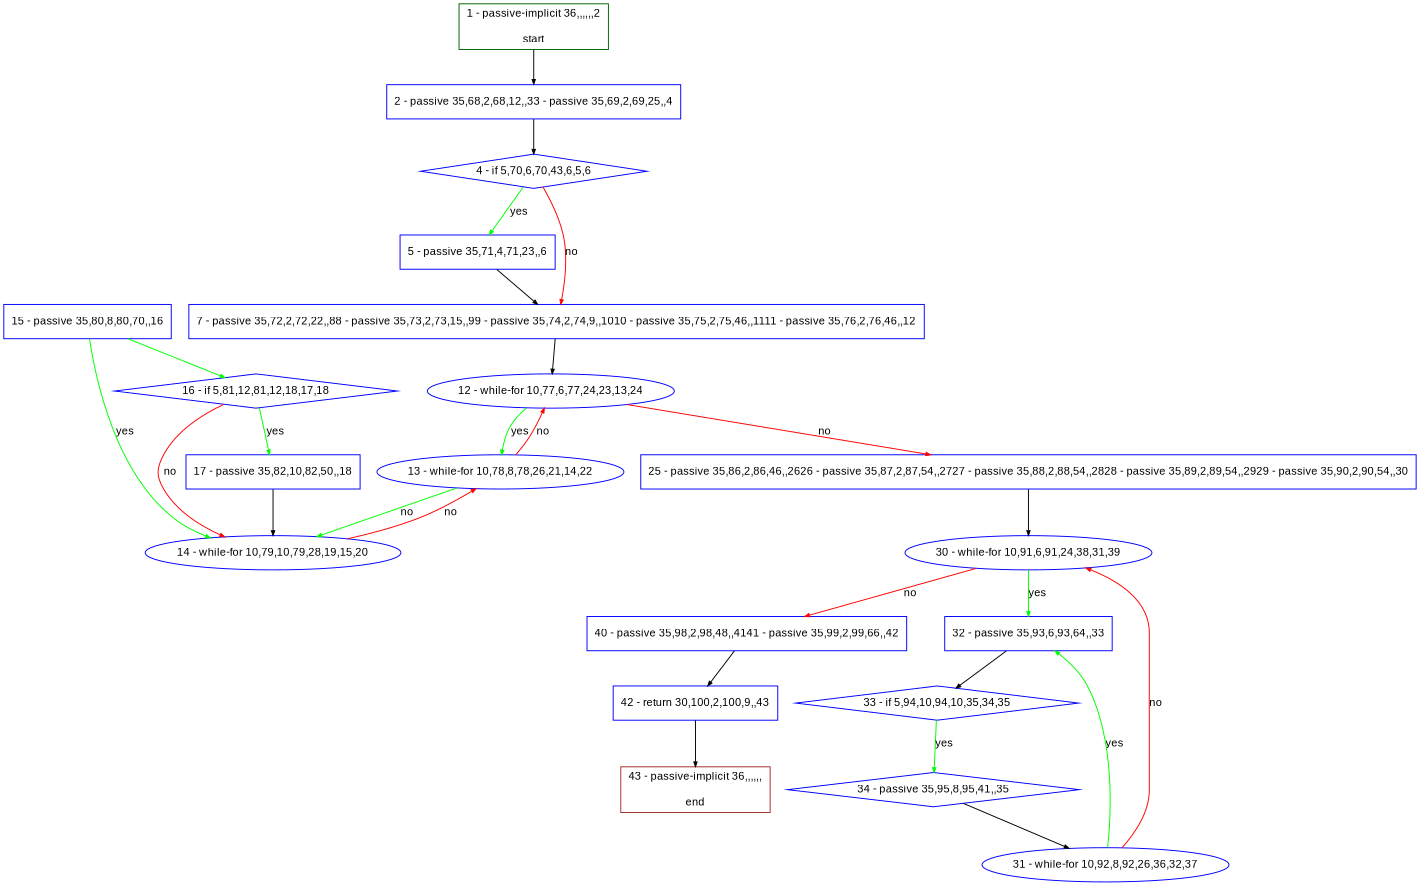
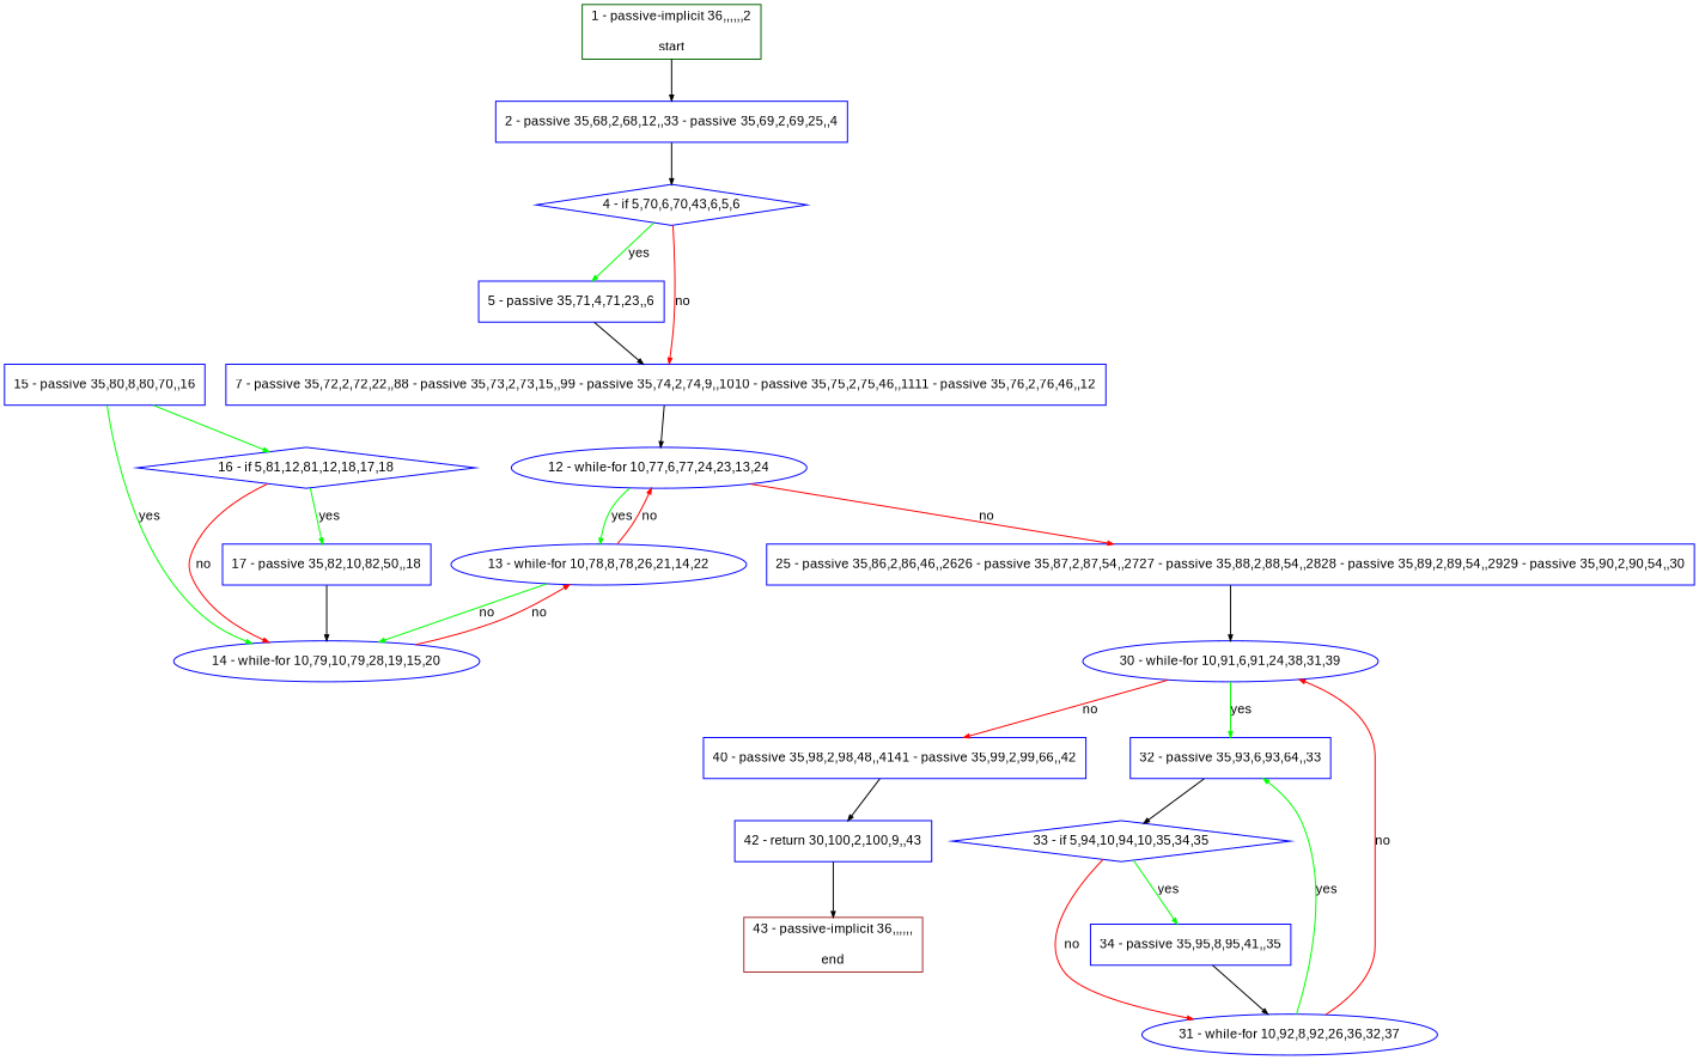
  digraph {
    bgcolor=white
    compound=true
    fillcolor="#FFFFCC"
    fontname=Arial
    fontsize=12
    pack=true
    packmode=clust
    style="rounded,filled"
    node [color="#0000ff" compound=true fillcolor="#ffffff" fixedsize=false fontname=Arial fontsize=12 node_initialized=no shape=box style=filled]
    edge [arrowhead=normal arrowsize=0.5 arrowtail=none color="#000000" compound=true dir=forward fontcolor=black fontname=Arial fontsize=12]
    n1 [label="2 - passive 35,68,2,68,12,,33 - passive 35,69,2,69,25,,4"]
    n2 [label="4 - if 5,70,6,70,43,6,5,6" shape=diamond]
    n3 [label="5 - passive 35,71,4,71,23,,6"]
    n4 [label="7 - passive 35,72,2,72,22,,88 - passive 35,73,2,73,15,,99 - passive 35,74,2,74,9,,1010 - passive 35,75,2,75,46,,1111 - passive 35,76,2,76,46,,12"]
    n5 [color="#006400" label="1 - passive-implicit 36,,,,,,2\n\nstart"]
    n6 [label="12 - while-for 10,77,6,77,24,23,13,24" shape=oval]
    n7 [label="13 - while-for 10,78,8,78,26,21,14,22" shape=oval]
    n8 [label="25 - passive 35,86,2,86,46,,2626 - passive 35,87,2,87,54,,2727 - passive 35,88,2,88,54,,2828 - passive 35,89,2,89,54,,2929 - passive 35,90,2,90,54,,30"]
    n9 [label="14 - while-for 10,79,10,79,28,19,15,20" shape=oval]
    n10 [label="30 - while-for 10,91,6,91,24,38,31,39" shape=oval]
    n11 [label="40 - passive 35,98,2,98,48,,4141 - passive 35,99,2,99,66,,42"]
    n12 [label="32 - passive 35,93,6,93,64,,33"]
    n13 [label="15 - passive 35,80,8,80,70,,16"]
    n14 [label="16 - if 5,81,12,81,12,18,17,18" shape=diamond]
    n15 [label="17 - passive 35,82,10,82,50,,18"]
    n16 [label="31 - while-for 10,92,8,92,26,36,32,37" shape=oval]
    n17 [label="42 - return 30,100,2,100,9,,43"]
    n18 [label="33 - if 5,94,10,94,10,35,34,35" shape=diamond]
    n19 [color="#a52a2a" label="43 - passive-implicit 36,,,,,,\n\nend"]
-   n20 [label="34 - passive 35,95,8,95,41,,35" shape=diamond]
+   n20 [label="34 - passive 35,95,8,95,41,,35"]
    n1 -> n2
    n2 -> n3 [color="#00ff00" label=yes]
    n2 -> n4 [color="#ff0000" label=no]
    n3 -> n4
    n4 -> n6
    n5 -> n1
    n6 -> n7 [color="#00ff00" label=yes]
    n6 -> n8 [color="#ff0000" label=no]
    n7 -> n6 [color="#ff0000" label=no]
    n7 -> n9 [color="#00ff00" label=no]
    n8 -> n10
    n9 -> n7 [color="#ff0000" label=no]
    n10 -> n11 [color="#ff0000" label=no]
    n10 -> n12 [color="#00ff00" label=yes]
    n11 -> n17
    n12 -> n18
    n13 -> n9 [color="#00ff00" label=yes]
    n13 -> n14 [color="#00ff00"]
    n14 -> n9 [color="#ff0000" label=no]
    n14 -> n15 [color="#00ff00" label=yes]
    n15 -> n9
    n16 -> n10 [color="#ff0000" label=no]
    n16 -> n12 [color="#00ff00" label=yes]
    n17 -> n19
+   n18 -> n16 [color="#ff0000" label=no]
    n18 -> n20 [color="#00ff00" label=yes]
    n20 -> n16
  }
